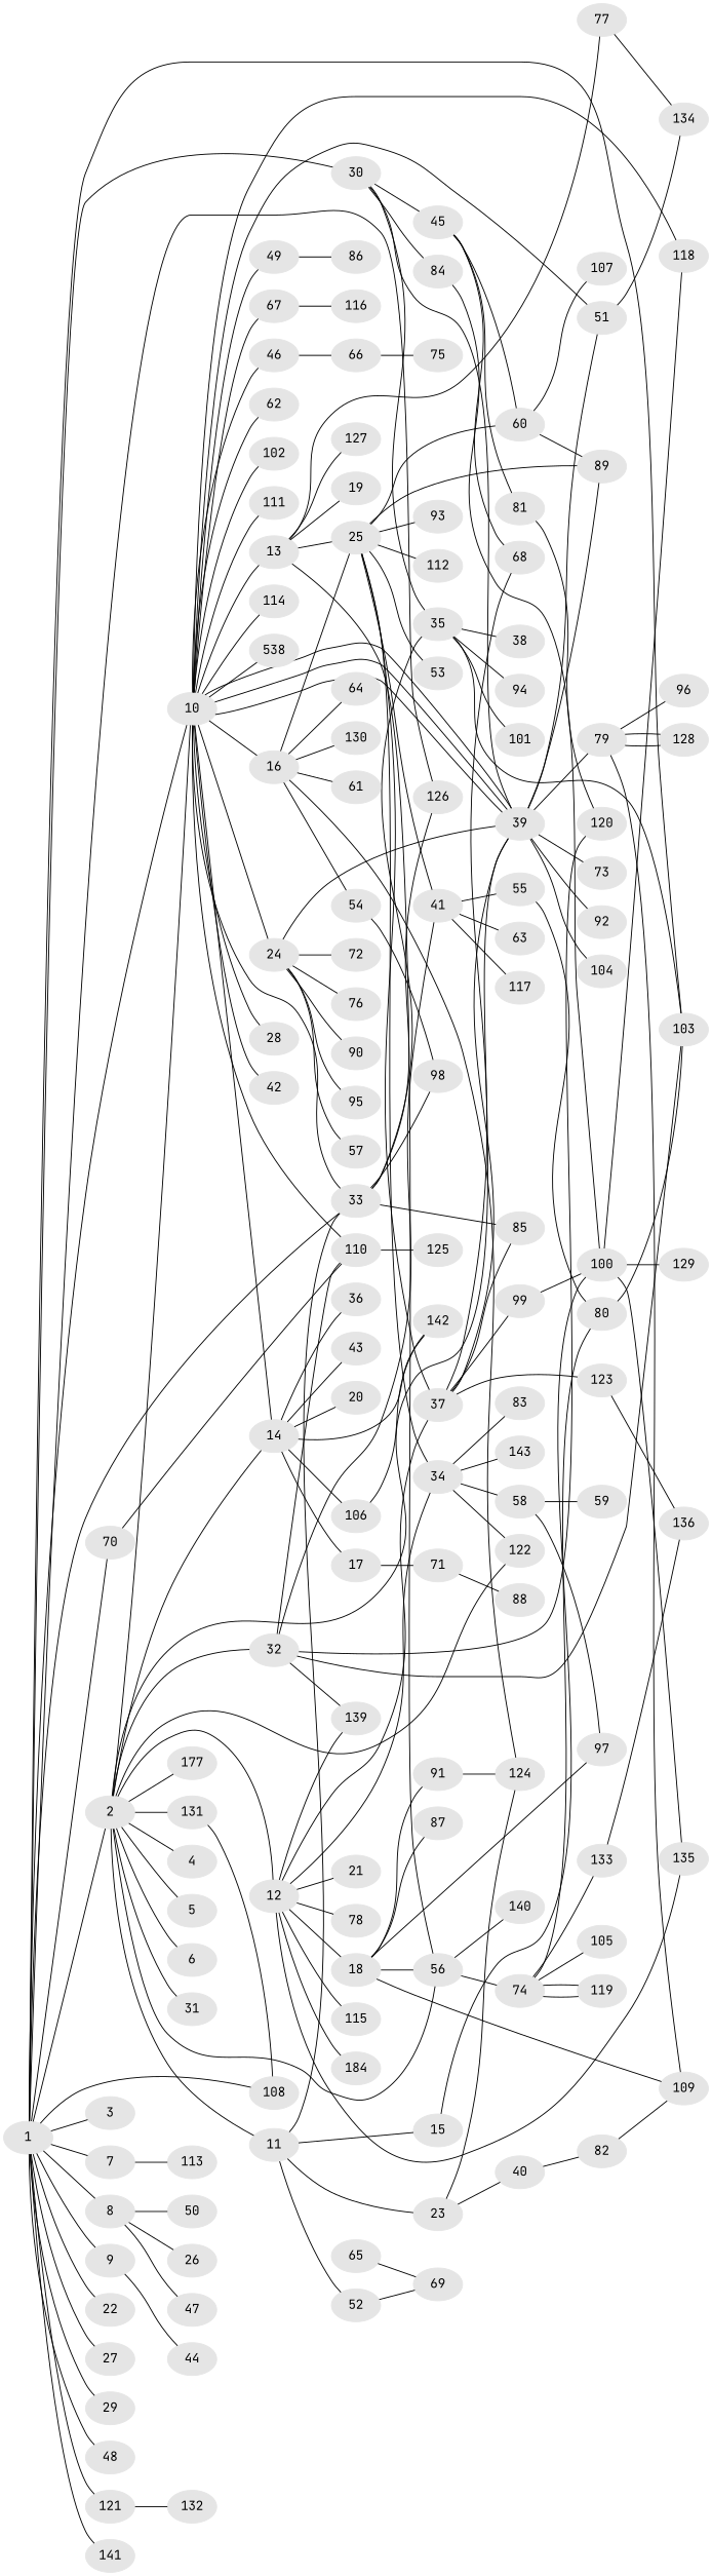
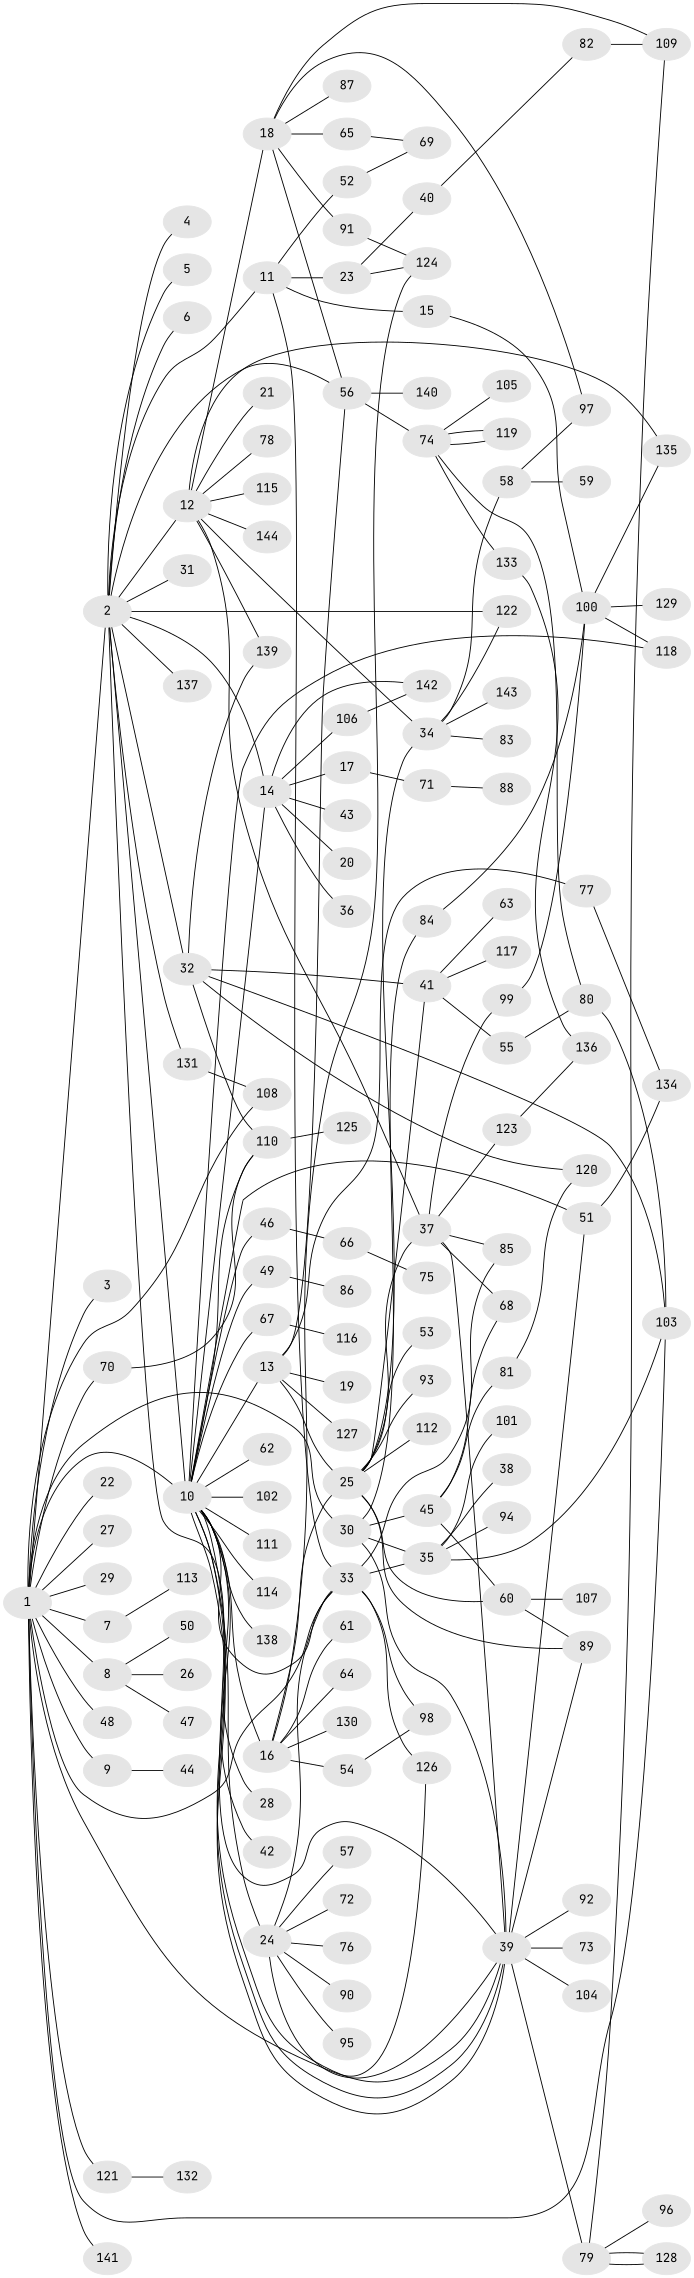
  graph {
    fontname="JetBrains Mono"
    rankdir=LR
    node [color=gray90 fontname="JetBrains Mono" style=filled]
    edge [fontname="JetBrains Mono"]
    1
    2
    3
    7
    8
    9
    10
    22
    27
    29
    30
    33
    48
    70
    103
    108
    121
    126
    141
    4
    5
    6
    11
    12
    14
    31
    32
    39
    56
    122
    131
-   137 [label=177]
+   137
    113
    26
    47
    50
    44
    13
    16
    24
    28
    42
    46
    49
    51
    62
    67
    102
    110
    111
    114
    118
-   138 [label=538]
+   138
    35
    45
    84
    85
    98
    132
    15
    23
    52
    18
    21
    34
    37
    78
    115
    135
    139
-   144 [label=184]
+   144
    17
    20
    36
    43
    106
    142
    41
    120
    89
    73
    79
    92
    104
    74
    140
    19
    25
    77
    127
    54
    61
    64
    124
    130
    57
    72
    76
    90
    95
    66
    86
    134
    116
    125
    100
    40
    69
    65
    87
    91
    97
    109
    58
    83
    143
    68
    99
    123
    53
    60
    93
    112
    71
    129
    88
    82
    55
    63
    117
    107
    38
    94
    101
    81
    59
    136
    96
    128
    80
    75
    105
    119
    133
    1 -- 2
    1 -- 3
    1 -- 7
    1 -- 8
    1 -- 9
    1 -- 10
    1 -- 22
    1 -- 27
    1 -- 29
    1 -- 30
    1 -- 33
    1 -- 48
    1 -- 70
    1 -- 103
    1 -- 108
    1 -- 121
    1 -- 126
    1 -- 141
    2 -- 10
    2 -- 4
    2 -- 5
    2 -- 6
    2 -- 11
    2 -- 12
    2 -- 14
    2 -- 31
    2 -- 32
    2 -- 39
    2 -- 56
    2 -- 122
    2 -- 131
    2 -- 137
    7 -- 113
    8 -- 26
    8 -- 47
    8 -- 50
    9 -- 44
    10 -- 33
    10 -- 14
    10 -- 39
    10 -- 39
    10 -- 39
    10 -- 13
    10 -- 16
    10 -- 24
    10 -- 28
    10 -- 42
    10 -- 46
    10 -- 49
    10 -- 51
    10 -- 62
    10 -- 67
    10 -- 102
    10 -- 110
    10 -- 111
    10 -- 114
    10 -- 118
    10 -- 138
    30 -- 39
    30 -- 35
    30 -- 45
    30 -- 84
    33 -- 126
    33 -- 35
    33 -- 85
    33 -- 98
    70 -- 110
    121 -- 132
    11 -- 33
    11 -- 15
    11 -- 23
    11 -- 52
    12 -- 18
    12 -- 21
    12 -- 34
    12 -- 37
    12 -- 78
    12 -- 115
    12 -- 135
    12 -- 139
    12 -- 144
    14 -- 17
    14 -- 20
    14 -- 36
    14 -- 43
    14 -- 106
    14 -- 142
    32 -- 103
    32 -- 110
    32 -- 139
    32 -- 41
    32 -- 120
    39 -- 51
    39 -- 89
    39 -- 73
    39 -- 79
    39 -- 92
    39 -- 104
    56 -- 74
    56 -- 140
    131 -- 108
    13 -- 56
    13 -- 19
    13 -- 25
    13 -- 77
    13 -- 127
    16 -- 25
    16 -- 54
    16 -- 61
    16 -- 64
    16 -- 124
    16 -- 130
+   24 -- 33
    24 -- 39
    24 -- 57
    24 -- 72
    24 -- 76
    24 -- 90
    24 -- 95
    46 -- 66
    49 -- 86
    51 -- 134
    67 -- 116
    110 -- 125
    35 -- 103
    35 -- 38
    35 -- 94
    35 -- 101
    45 -- 68
    45 -- 60
    45 -- 81
    84 -- 100
    15 -- 100
    23 -- 124
    23 -- 40
    52 -- 69
    18 -- 56
+   18 -- 65
    18 -- 87
    18 -- 91
    18 -- 97
    18 -- 109
    34 -- 122
    34 -- 58
    34 -- 83
    34 -- 143
    37 -- 39
    37 -- 85
    37 -- 68
    37 -- 99
    37 -- 123
    17 -- 71
    106 -- 142
    41 -- 55
    41 -- 63
    41 -- 117
    79 -- 109
    79 -- 96
    79 -- 128
    79 -- 128
    74 -- 80
    74 -- 105
    74 -- 119
    74 -- 119
    74 -- 133
    25 -- 34
    25 -- 37
    25 -- 41
    25 -- 89
    25 -- 53
    25 -- 60
    25 -- 93
    25 -- 112
    77 -- 134
    54 -- 98
    66 -- 75
    100 -- 118
    100 -- 135
    100 -- 129
    40 -- 82
    65 -- 69
    91 -- 124
    58 -- 97
    58 -- 59
    99 -- 100
    123 -- 136
    60 -- 89
    60 -- 107
    71 -- 88
    82 -- 109
    55 -- 80
    81 -- 120
    80 -- 103
    133 -- 136
  }
